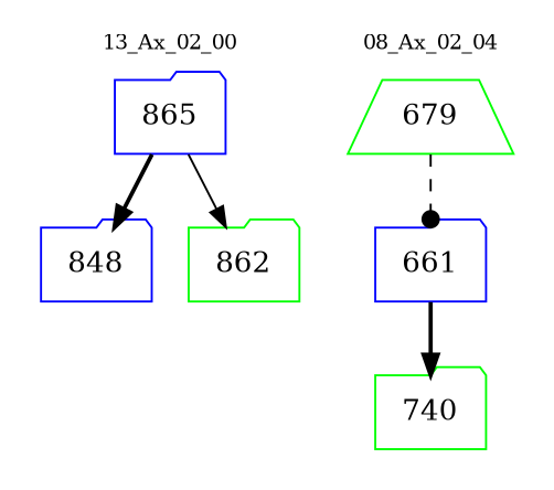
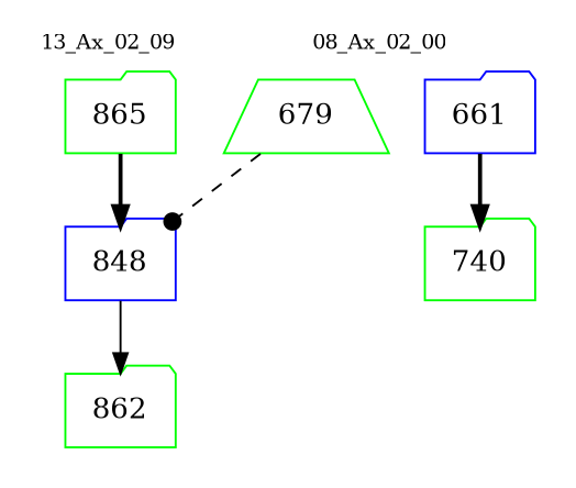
  digraph {
    node [color=green shape=folder]
    edge [arrowhead=normal color=black style=bold]
-   n1 [color=blue label=865]
+   n1 [label=865]
    n2 [color=blue label=848]
    n3 [label=862]
    n4 [label=679 shape=trapezium]
    n5 [color=blue label=661]
    n6 [label=740]
    subgraph cluster_1 {
      color=white
      fontsize=10
-     label="13_Ax_02_00"
+     label="13_Ax_02_09"
      n1
      n2
      n3
    }
    subgraph cluster_2 {
      color=white
      fontsize=10
-     label="08_Ax_02_04"
+     label="08_Ax_02_00"
      n4
      n5
      n6
    }
    n1 -> n2
-   n1 -> n3 [style=solid]
-   n4 -> n5 [arrowhead=dot style=dashed]
+   n2 -> n3 [style=solid]
+   n4 -> n2 [arrowhead=dot style=dashed]
    n5 -> n6
  }
